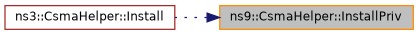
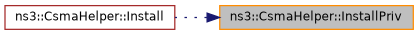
  digraph {
    rankdir=RL
    node [fontname=Helvetica fontsize=10 shape=record style=filled]
-   n1 [color=darkorange fillcolor=grey75 fontcolor=black height=0.2 label="ns9::CsmaHelper::InstallPriv" width=0.4]
+   n1 [color=darkorange fillcolor=grey75 fontcolor=black height=0.2 label="ns3::CsmaHelper::InstallPriv" width=0.4]
    n2 [color=brown fillcolor=white height=0.2 label="ns3::CsmaHelper::Install" width=0.4]
    n1 -> n2 [color=midnightblue dir=back fontname=Helvetica fontsize=10 labelfontname=Helvetica labelfontsize=10 style=dotted]
  }
